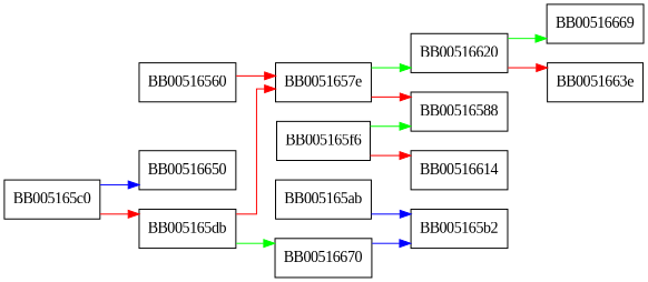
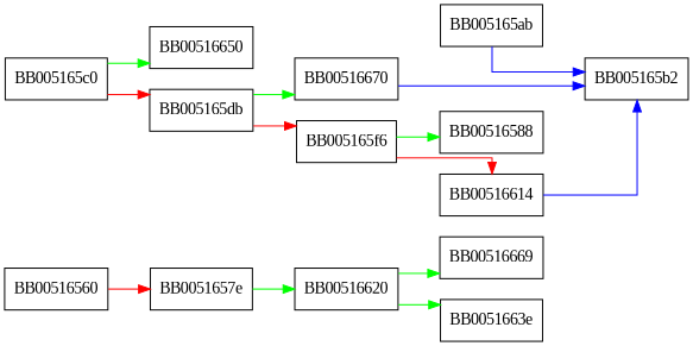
  digraph {
    fontname="Liberation Serif"
    rankdir=LR
    splines=ortho
    node [fontname="Liberation Serif" shape=box]
    edge [color=red fontname="Liberation Serif"]
    BB00516560
    BB0051657e
    BB00516620
    BB00516588
    BB005165c0
    BB00516650
    BB005165db
    BB005165ab
    BB005165b2
    n10 [label=BB00516669]
    BB0051663e
    BB00516670
    BB005165f6
    BB00516614
    BB00516560 -> BB0051657e
    BB0051657e -> BB00516620 [color=green]
-   BB0051657e -> BB00516588
    BB00516620 -> n10 [color=green]
-   BB00516620 -> BB0051663e
-   BB005165c0 -> BB00516650 [color=blue]
+   BB00516620 -> BB0051663e [color=green]
+   BB005165c0 -> BB00516650 [color=green]
    BB005165c0 -> BB005165db
    BB005165db -> BB00516670 [color=green]
-   BB005165db -> BB0051657e
+   BB005165db -> BB005165f6
    BB005165ab -> BB005165b2 [color=blue]
    BB00516670 -> BB005165b2 [color=blue]
    BB005165f6 -> BB00516588 [color=green]
    BB005165f6 -> BB00516614
+   BB00516614 -> BB005165b2 [color=blue]
  }
